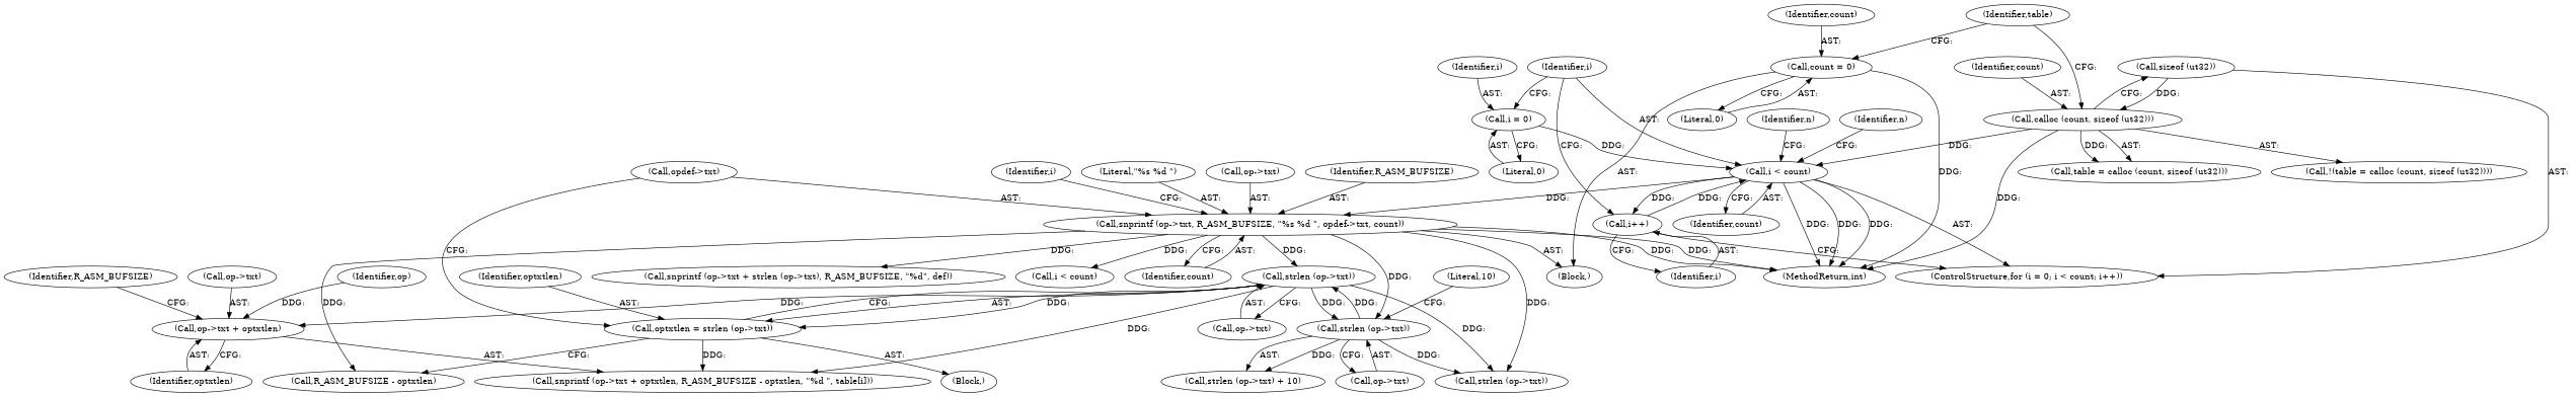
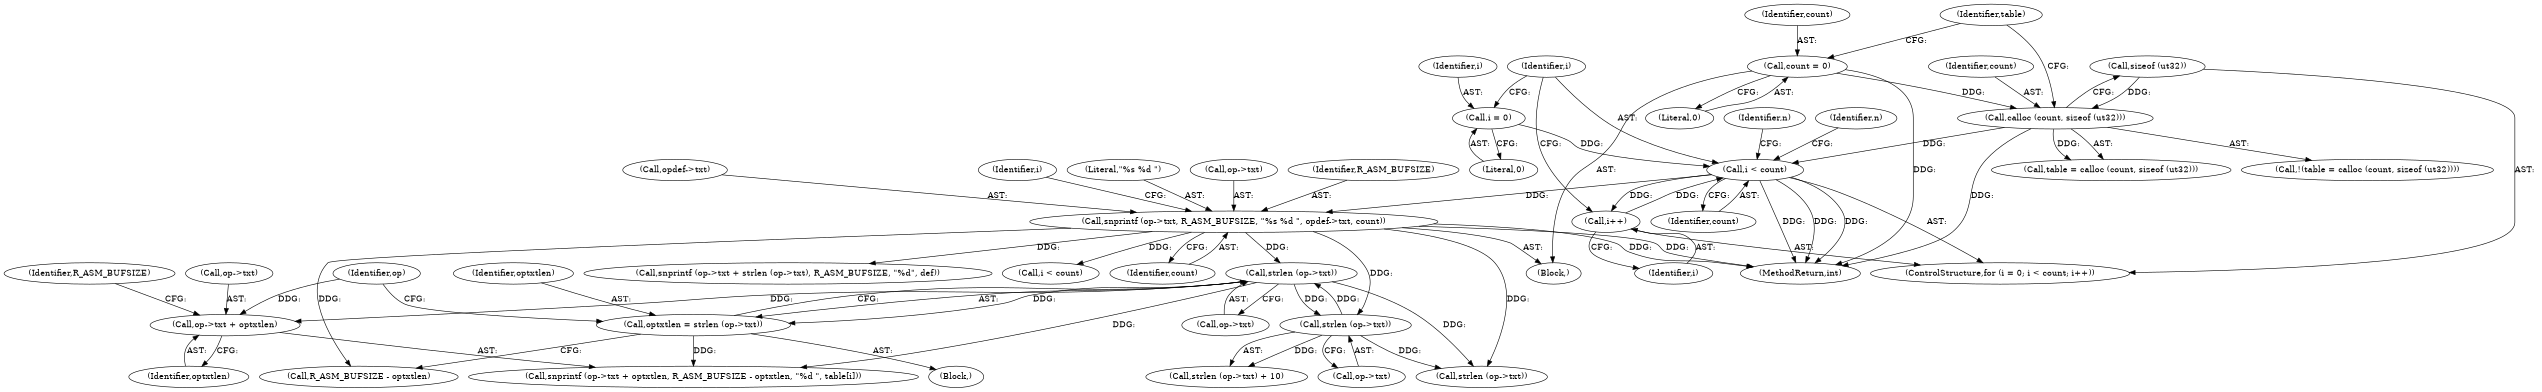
  digraph {
    n1 [label="(Call,op->txt + optxtlen)"]
    n2 [label="(Identifier,optxtlen)"]
    n3 [label="(Call,snprintf (op->txt + optxtlen, R_ASM_BUFSIZE - optxtlen, \"%d \", table[i]))"]
    n4 [label="(Call,strlen (op->txt))"]
    n5 [label="(Call,strlen (op->txt))"]
    n6 [label="(Call,optxtlen = strlen (op->txt))"]
    n7 [label="(Call,op->txt)"]
    n8 [label="(Call,strlen (op->txt))"]
    n9 [label="(Call,op->txt)"]
    n10 [label="(Call,strlen (op->txt) + 10)"]
    n11 [label="(Call,R_ASM_BUFSIZE - optxtlen)"]
    n12 [label="(Block,)"]
    n13 [label="(Call,snprintf (op->txt, R_ASM_BUFSIZE, \"%s %d \", opdef->txt, count))"]
    n14 [label="(Identifier,count)"]
    n15 [label="(Call,snprintf (op->txt + strlen (op->txt), R_ASM_BUFSIZE, \"%d\", def))"]
    n16 [label="(Call,i < count)"]
    n17 [label="(MethodReturn,int)"]
    n18 [label="(Block,)"]
    n19 [label="(Call,i < count)"]
    n20 [label="(Call,i++)"]
    n21 [label="(ControlStructure,for (i = 0; i < count; i++))"]
    n22 [label="(Identifier,count)"]
    n23 [label="(Identifier,i)"]
    n24 [label="(Call,i = 0)"]
    n25 [label="(Literal,0)"]
    n26 [label="(Call,calloc (count, sizeof (ut32)))"]
    n27 [label="(Call,sizeof (ut32))"]
    n28 [label="(Call,!(table = calloc (count, sizeof (ut32))))"]
    n29 [label="(Call,table = calloc (count, sizeof (ut32)))"]
    n30 [label="(Call,count = 0)"]
    n31 [label="(Literal,0)"]
    n32 [label="(Call,op->txt)"]
    n33 [label="(Identifier,op)"]
    n34 [label="(Call,opdef->txt)"]
    n35 [label="(Identifier,i)"]
-   n36 [label="(Literal,10)"]
    n37 [label="(Identifier,i)"]
    n38 [label="(Identifier,count)"]
    n39 [label="(Identifier,table)"]
    n40 [label="(Identifier,i)"]
    n41 [label="(Identifier,optxtlen)"]
    n42 [label="(Identifier,n)"]
    n43 [label="(Literal,\"%s %d \")"]
    n44 [label="(Identifier,count)"]
    n45 [label="(Identifier,n)"]
    n46 [label="(Call,op->txt)"]
    n47 [label="(Identifier,R_ASM_BUFSIZE)"]
    n48 [label="(Identifier,R_ASM_BUFSIZE)"]
    n1 -> n2 [label="CFG: "]
    n1 -> n3 [label="AST: "]
    n2 -> n1 [label="AST: "]
    n4 -> n1 [label="DDG: "]
    n4 -> n3 [label="DDG: "]
    n4 -> n5 [label="DDG: "]
    n4 -> n6 [label="AST: "]
    n4 -> n6 [label="DDG: "]
    n4 -> n7 [label="CFG: "]
    n4 -> n8 [label="DDG: "]
    n5 -> n4 [label="DDG: "]
    n5 -> n8 [label="DDG: "]
    n5 -> n9 [label="CFG: "]
    n5 -> n10 [label="AST: "]
    n5 -> n10 [label="DDG: "]
    n6 -> n3 [label="DDG: "]
    n6 -> n4 [label="CFG: "]
    n6 -> n11 [label="CFG: "]
    n6 -> n12 [label="AST: "]
    n7 -> n4 [label="AST: "]
    n9 -> n5 [label="AST: "]
    n13 -> n4 [label="DDG: "]
    n13 -> n5 [label="DDG: "]
    n13 -> n8 [label="DDG: "]
    n13 -> n11 [label="DDG: "]
    n13 -> n14 [label="CFG: "]
    n13 -> n15 [label="DDG: "]
    n13 -> n16 [label="DDG: "]
    n13 -> n17 [label="DDG: "]
    n13 -> n17 [label="DDG: "]
    n13 -> n18 [label="AST: "]
    n14 -> n13 [label="AST: "]
    n19 -> n13 [label="DDG: "]
    n19 -> n17 [label="DDG: "]
    n19 -> n17 [label="DDG: "]
    n19 -> n17 [label="DDG: "]
    n19 -> n20 [label="DDG: "]
    n19 -> n21 [label="AST: "]
    n19 -> n22 [label="CFG: "]
    n20 -> n19 [label="DDG: "]
-   n20 -> n21 [label="CFG: "]
+   n20 -> n21 [label="AST: "]
    n20 -> n23 [label="CFG: "]
    n22 -> n19 [label="AST: "]
    n23 -> n20 [label="AST: "]
    n24 -> n19 [label="DDG: "]
    n24 -> n25 [label="CFG: "]
    n25 -> n24 [label="AST: "]
    n26 -> n17 [label="DDG: "]
    n26 -> n19 [label="DDG: "]
    n26 -> n27 [label="CFG: "]
    n26 -> n28 [label="AST: "]
    n26 -> n29 [label="AST: "]
    n26 -> n29 [label="DDG: "]
    n27 -> n21 [label="AST: "]
    n27 -> n26 [label="DDG: "]
    n30 -> n17 [label="DDG: "]
    n30 -> n18 [label="AST: "]
+   n30 -> n26 [label="DDG: "]
    n30 -> n31 [label="CFG: "]
    n31 -> n30 [label="AST: "]
    n32 -> n1 [label="AST: "]
    n33 -> n1 [label="DDG: "]
-   n34 -> n6 [label="CFG: "]
+   n33 -> n6 [label="CFG: "]
    n34 -> n13 [label="AST: "]
    n35 -> n13 [label="CFG: "]
-   n36 -> n5 [label="CFG: "]
    n37 -> n19 [label="AST: "]
    n37 -> n20 [label="CFG: "]
    n37 -> n24 [label="CFG: "]
    n38 -> n26 [label="AST: "]
    n39 -> n26 [label="CFG: "]
    n39 -> n30 [label="CFG: "]
    n40 -> n24 [label="AST: "]
    n41 -> n6 [label="AST: "]
    n42 -> n19 [label="CFG: "]
    n43 -> n13 [label="AST: "]
    n44 -> n30 [label="AST: "]
    n45 -> n19 [label="CFG: "]
    n46 -> n13 [label="AST: "]
    n47 -> n1 [label="CFG: "]
    n48 -> n13 [label="AST: "]
  }
